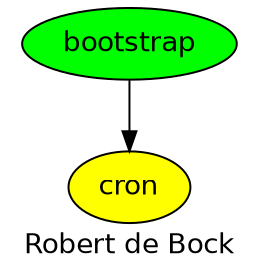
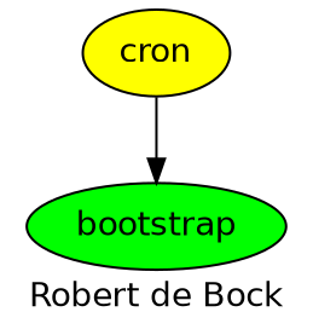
  digraph {
    label="Robert de Bock"
    fontname="DejaVu Sans"
    node [style=filled fontname="DejaVu Sans"]
    bootstrap [fillcolor=green]
    cron [fillcolor=yellow]
-   bootstrap -> cron [fontname="DejaVu Sans"]
+   cron -> bootstrap [fontname="DejaVu Sans"]
  }
